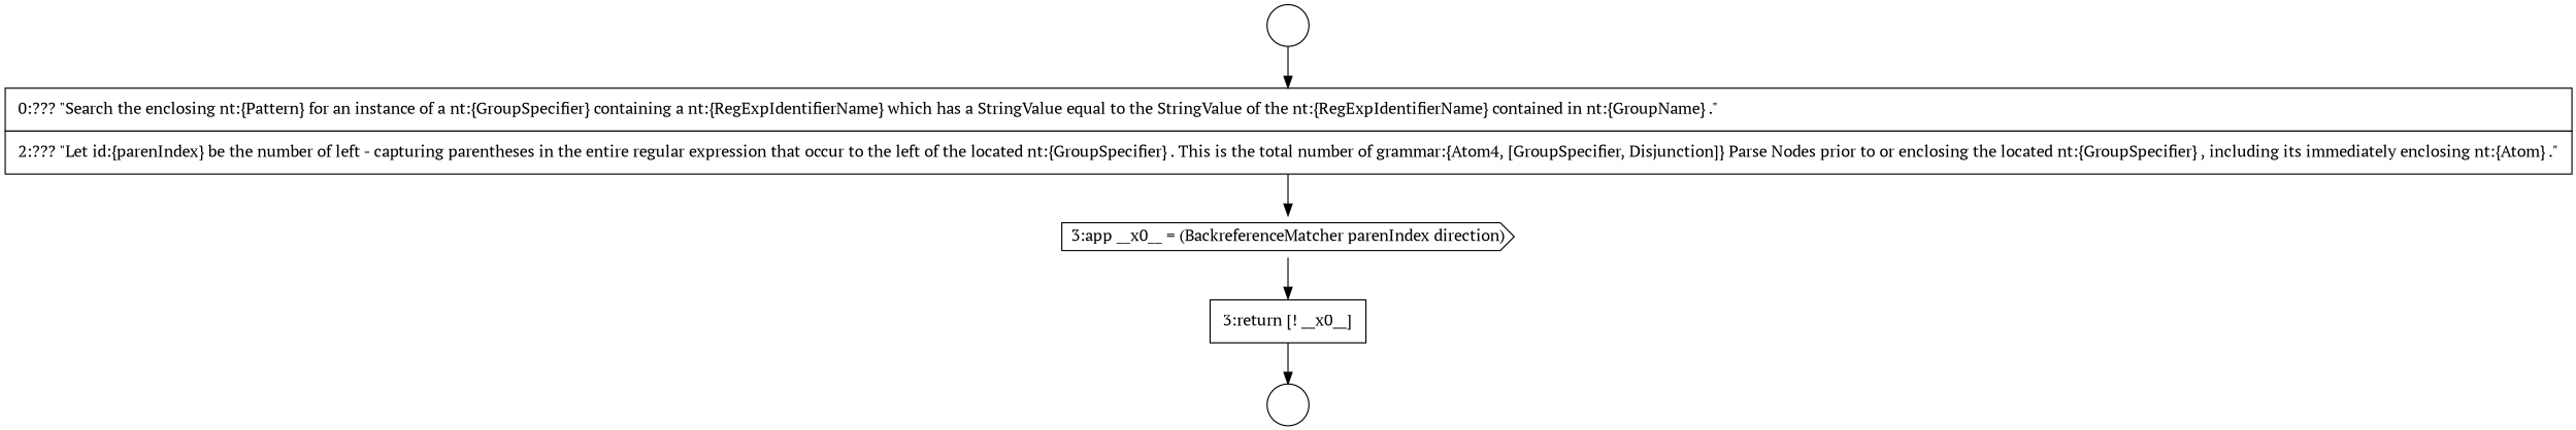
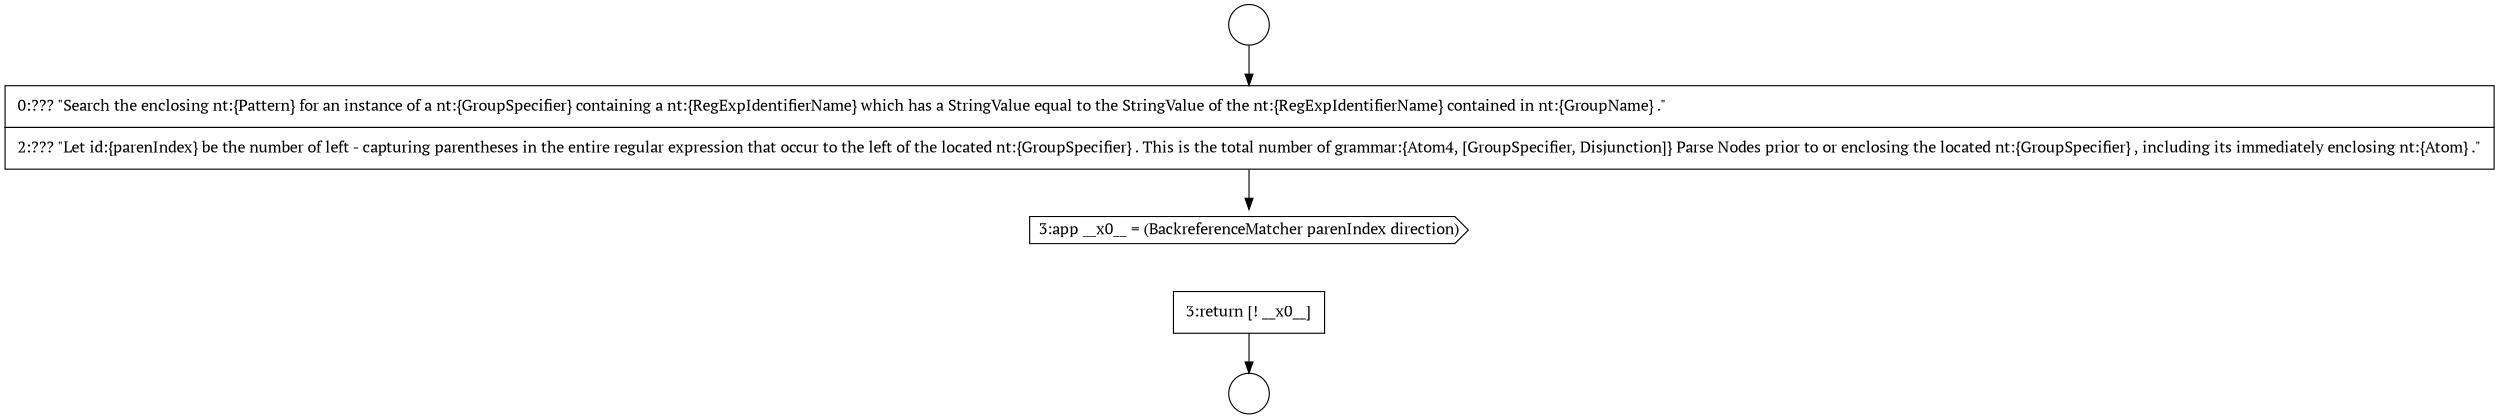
  digraph {
    fontname="PT Serif"
    node [color=black fillcolor=white shape=circle style=filled fontname="PT Serif"]
    edge [color=black fontname="PT Serif"]
    n1 [label=" "]
    n2 [label=" "]
    n3 [label=<<font color="black">     <table border="0" cellborder="1" cellspacing="0" cellpadding="10">       <tr><td align="left">0:??? &quot;Search the enclosing nt:{Pattern} for an instance of a nt:{GroupSpecifier} containing a nt:{RegExpIdentifierName} which has a StringValue equal to the StringValue of the nt:{RegExpIdentifierName} contained in nt:{GroupName} .&quot;</td></tr>       <tr><td align="left">2:??? &quot;Let id:{parenIndex} be the number of left - capturing parentheses in the entire regular expression that occur to the left of the located nt:{GroupSpecifier} . This is the total number of grammar:{Atom4, [GroupSpecifier, Disjunction]} Parse Nodes prior to or enclosing the located nt:{GroupSpecifier} , including its immediately enclosing nt:{Atom} .&quot;</td></tr>     </table>   </font>> margin=0 shape=none]
    n4 [label=<<font color="black">     <table border="0" cellborder="1" cellspacing="0" cellpadding="10">       <tr><td align="left">3:return [! __x0__]</td></tr>     </table>   </font>> margin=0 shape=none]
    n5 [label=<<font color="black">3:app __x0__ = (BackreferenceMatcher parenIndex direction)</font>> shape=cds]
    n2 -> n3
    n3 -> n5
    n4 -> n1
-   n5 -> n4
  }
